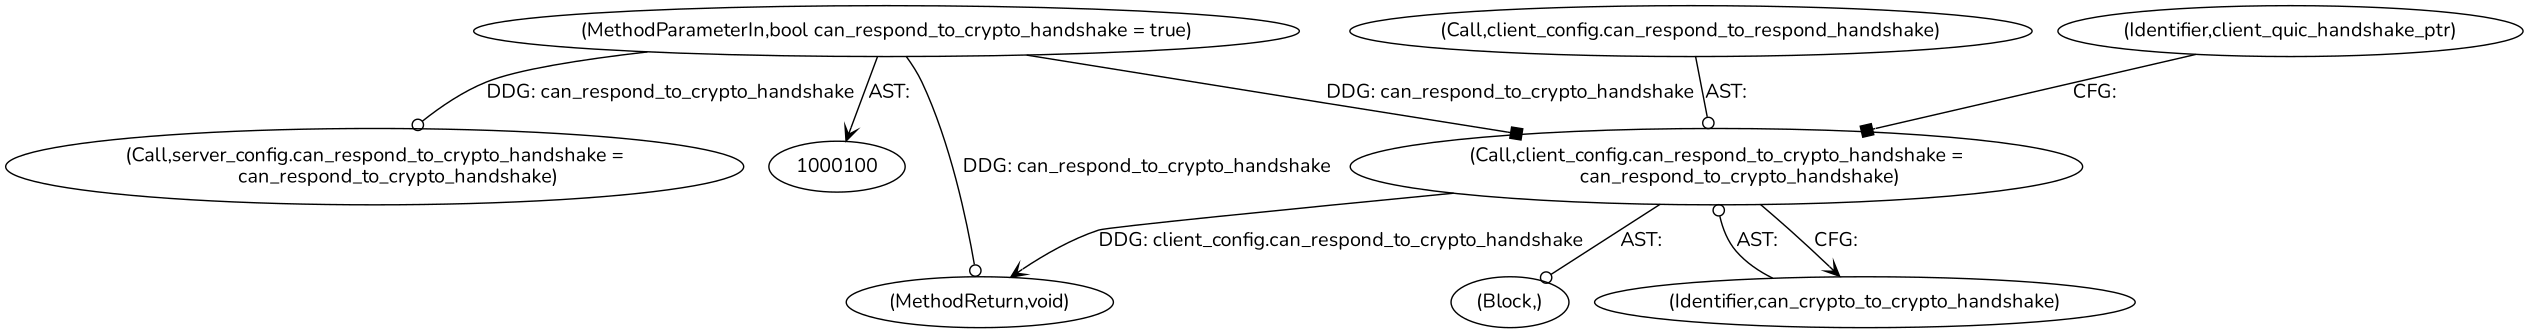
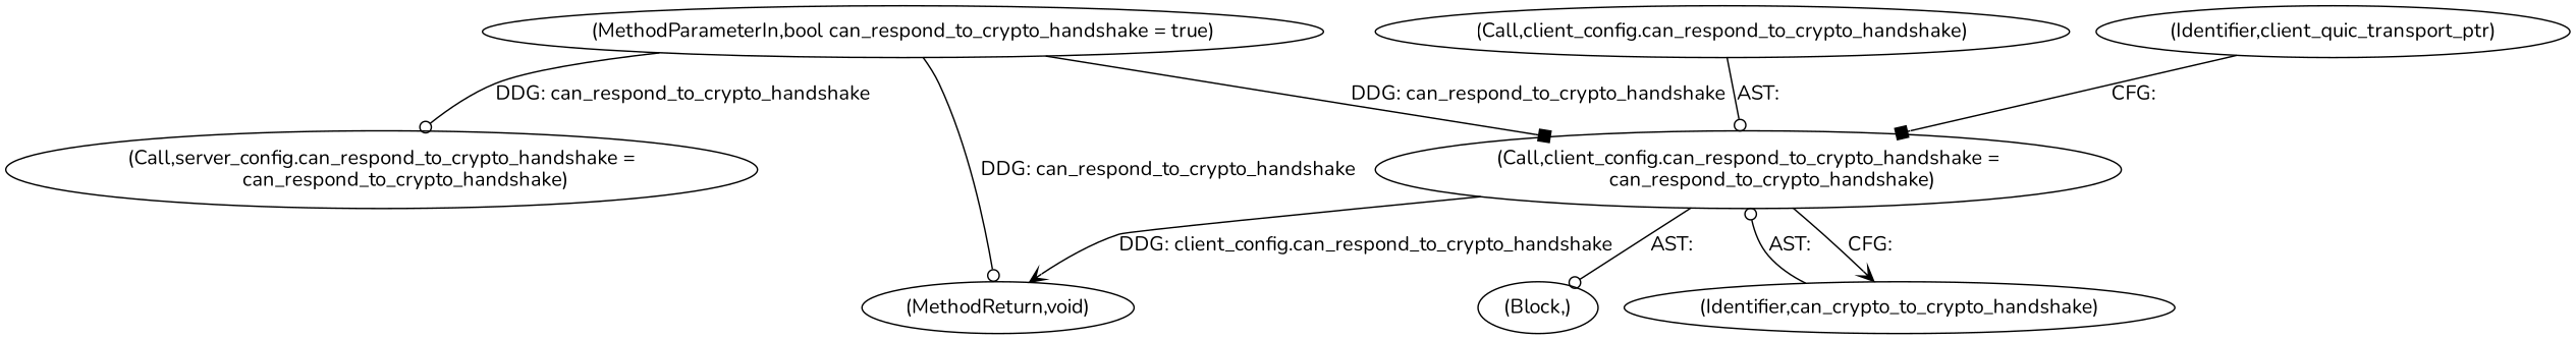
  digraph {
    fontname=Nunito
    node [fontname=Nunito]
    edge [arrowhead=odot fontname=Nunito]
    n1 [label="(Call,client_config.can_respond_to_crypto_handshake =\n         can_respond_to_crypto_handshake)"]
    n2 [label="(Identifier,can_crypto_to_crypto_handshake)"]
    n3 [label="(Block,)"]
    n4 [label="(MethodReturn,void)"]
    n5 [label="(MethodParameterIn,bool can_respond_to_crypto_handshake = true)"]
    n6 [label="(Call,server_config.can_respond_to_crypto_handshake =\n         can_respond_to_crypto_handshake)"]
-   1000100
-   n8 [label="(Call,client_config.can_respond_to_respond_handshake)"]
-   n9 [label="(Identifier,client_quic_handshake_ptr)"]
+   n8 [label="(Call,client_config.can_respond_to_crypto_handshake)"]
+   n9 [label="(Identifier,client_quic_transport_ptr)"]
    n1 -> n2 [arrowhead=vee label="CFG: "]
    n1 -> n3 [label="AST: "]
    n1 -> n4 [arrowhead=vee label="DDG: client_config.can_respond_to_crypto_handshake"]
    n2 -> n1 [label="AST: "]
    n5 -> n1 [arrowhead=box label="DDG: can_respond_to_crypto_handshake"]
    n5 -> n4 [label="DDG: can_respond_to_crypto_handshake"]
    n5 -> n6 [label="DDG: can_respond_to_crypto_handshake"]
-   n5 -> 1000100 [arrowhead=vee label="AST: "]
    n8 -> n1 [label="AST: "]
    n9 -> n1 [arrowhead=box label="CFG: "]
  }
